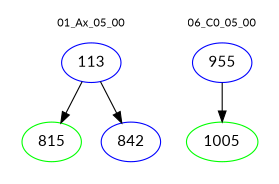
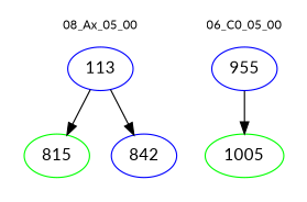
  digraph {
    fontname=Lato
    node [color=blue fontname=Lato]
    edge [color=black fontname=Lato]
    n1 [label=113]
    n2 [color=green label=815]
    n3 [label=842]
    n4 [label=955]
    n5 [color=green label=1005]
    subgraph cluster_1 {
      color=white
      fontsize=10
-     label="01_Ax_05_00"
+     label="08_Ax_05_00"
      n1
      n2
      n3
    }
    subgraph cluster_2 {
      color=white
      fontsize=10
      label="06_C0_05_00"
      n4
      n5
    }
    n1 -> n2
    n1 -> n3
    n4 -> n5
  }
